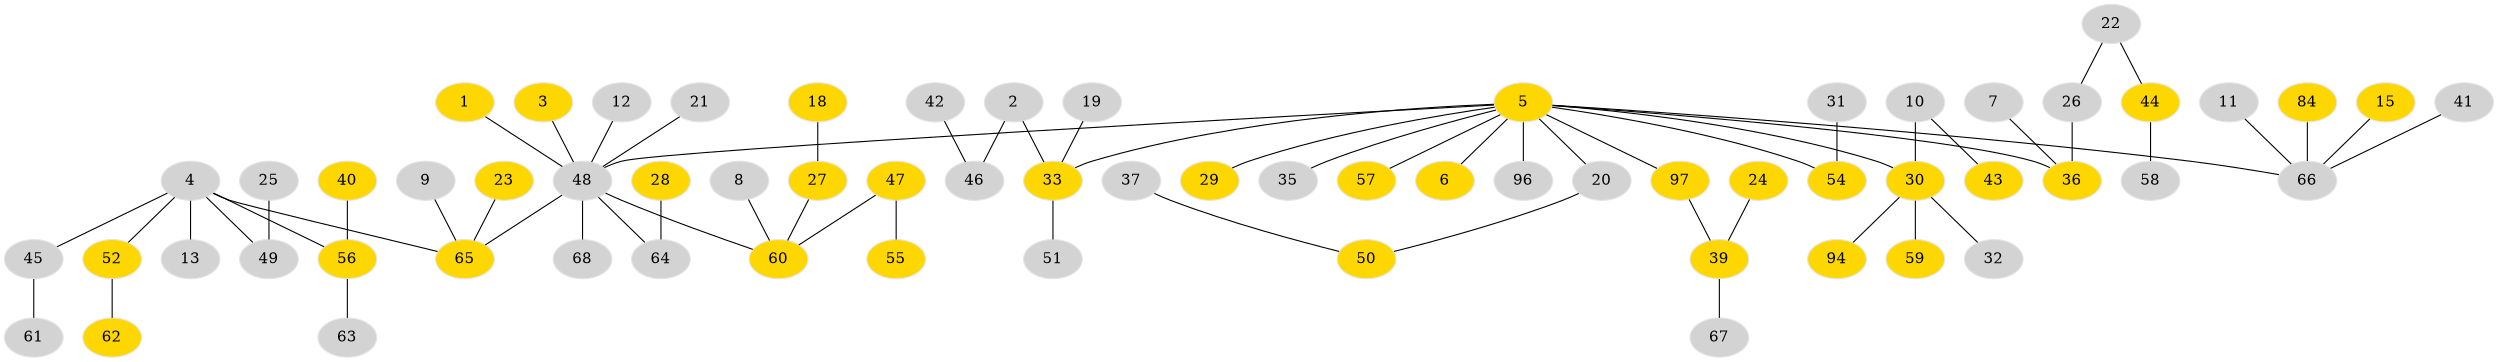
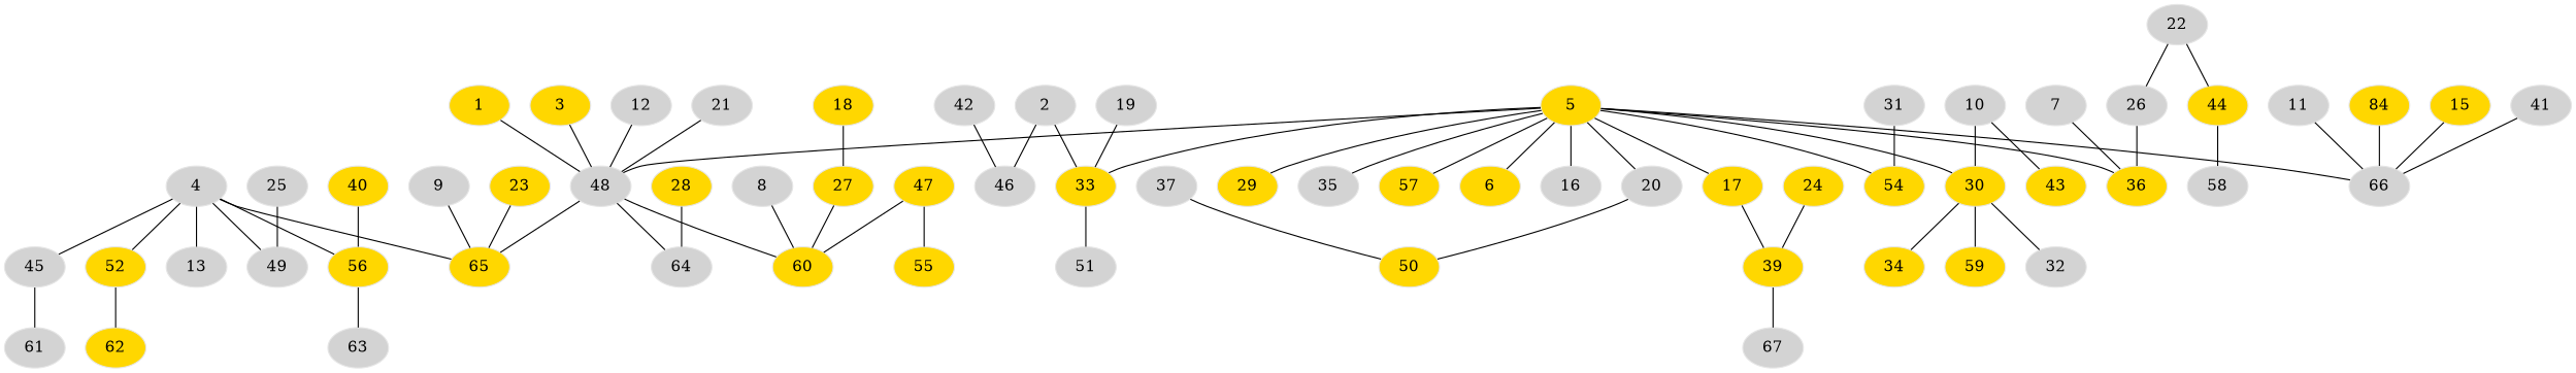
  graph {
    node [color=gray90 fillcolor=lightgrey style=filled]
    edge [weight=1.0]
    1 [fillcolor=gold]
    48
    65 [fillcolor=gold]
    60 [fillcolor=gold]
    64
-   68
    33 [fillcolor=gold]
    2
    46
    51
    3 [fillcolor=gold]
    4
    13
    45
    49
    52 [fillcolor=gold]
    56 [fillcolor=gold]
    61
    62 [fillcolor=gold]
    63
    5 [fillcolor=gold]
    6 [fillcolor=gold]
-   16 [label=96]
-   17 [fillcolor=gold label=97]
+   16
+   17 [fillcolor=gold]
    20
    29 [fillcolor=gold]
    30 [fillcolor=gold]
    35
    36 [fillcolor=gold]
    54 [fillcolor=gold]
    57 [fillcolor=gold]
    66
    39 [fillcolor=gold]
    50 [fillcolor=gold]
    32
-   34 [fillcolor=gold label=94]
+   34 [fillcolor=gold]
    59 [fillcolor=gold]
    7
    8
    9
    10
    43 [fillcolor=gold]
    11
    12
    n45 [fillcolor=gold label=84]
    15 [fillcolor=gold]
    67
    18 [fillcolor=gold]
    27 [fillcolor=gold]
    19
    21
    22
    26
    44 [fillcolor=gold]
    58
    23 [fillcolor=gold]
    24 [fillcolor=gold]
    25
    28 [fillcolor=gold]
    31
    37
    40 [fillcolor=gold]
    41
    42
    47 [fillcolor=gold]
    55 [fillcolor=gold]
    1 -- 48
    48 -- 65
    48 -- 60
    48 -- 64
-   48 -- 68
    33 -- 51
    2 -- 33
    2 -- 46
    3 -- 48
    4 -- 65
    4 -- 13
    4 -- 45
    4 -- 49
    4 -- 52
    4 -- 56
    45 -- 61
    52 -- 62
    56 -- 63
    5 -- 48
    5 -- 33
    5 -- 6
    5 -- 16
    5 -- 17
    5 -- 20
    5 -- 29
    5 -- 30
    5 -- 35
    5 -- 36
    5 -- 54
    5 -- 57
    5 -- 66
    17 -- 39
    20 -- 50
    30 -- 32
    30 -- 34
    30 -- 59
    39 -- 67
    7 -- 36
    8 -- 60
    9 -- 65
    10 -- 30
    10 -- 43
    11 -- 66
    12 -- 48
    n45 -- 66
    15 -- 66
    18 -- 27
    27 -- 60
    19 -- 33
    21 -- 48
    22 -- 26
    22 -- 44
    26 -- 36
    44 -- 58
    23 -- 65
    24 -- 39
    25 -- 49
    28 -- 64
    31 -- 54
    37 -- 50
    40 -- 56
    41 -- 66
    42 -- 46
    47 -- 60
    47 -- 55
  }
